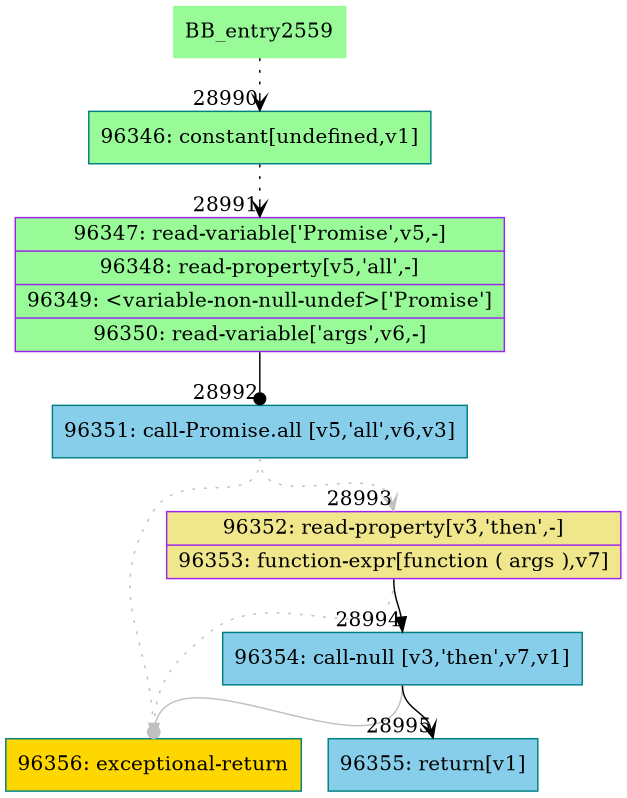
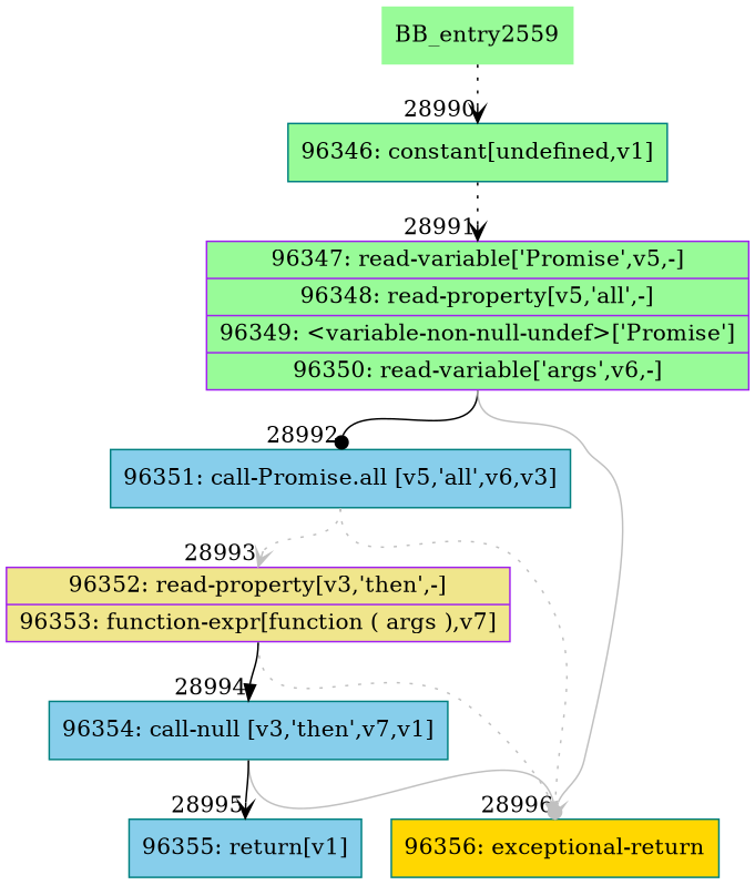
  digraph {
    rankdir=TD
    node [color=teal fillcolor=palegreen shape=record style=filled]
    edge [arrowhead=vee headport=n style=dotted tailport=s]
    BB_entry2559 [shape=none]
    n2 [label="{96346: constant[undefined,v1]}"]
    n3 [color=purple label="{96347: read-variable['Promise',v5,-]|96348: read-property[v5,'all',-]|96349: \<variable-non-null-undef\>['Promise']|96350: read-variable['args',v6,-]}"]
    n4 [fillcolor=skyblue label="{96351: call-Promise.all [v5,'all',v6,v3]}"]
    n5 [fillcolor=gold label="{96356: exceptional-return}"]
    n6 [color=purple fillcolor=khaki label="{96352: read-property[v3,'then',-]|96353: function-expr[function ( args ),v7]}"]
    n7 [fillcolor=skyblue label="{96354: call-null [v3,'then',v7,v1]}"]
    n8 [fillcolor=skyblue label="{96355: return[v1]}"]
    BB_entry2559 -> n2 [headlabel="    28990"]
    n2 -> n3 [headlabel="      28991"]
    n3 -> n4 [arrowhead=dot headlabel="      28992" style=solid]
+   n3 -> n5 [color=gray headlabel="      28996" style=solid]
    n4 -> n5 [arrowhead=dot color=gray]
    n4 -> n6 [color=gray headlabel="      28993"]
    n6 -> n5 [arrowhead=normal color=gray]
    n6 -> n7 [arrowhead=normal headlabel="      28994" style=solid]
    n7 -> n5 [arrowhead=dot color=gray style=solid]
    n7 -> n8 [headlabel="      28995" style=solid]
  }
